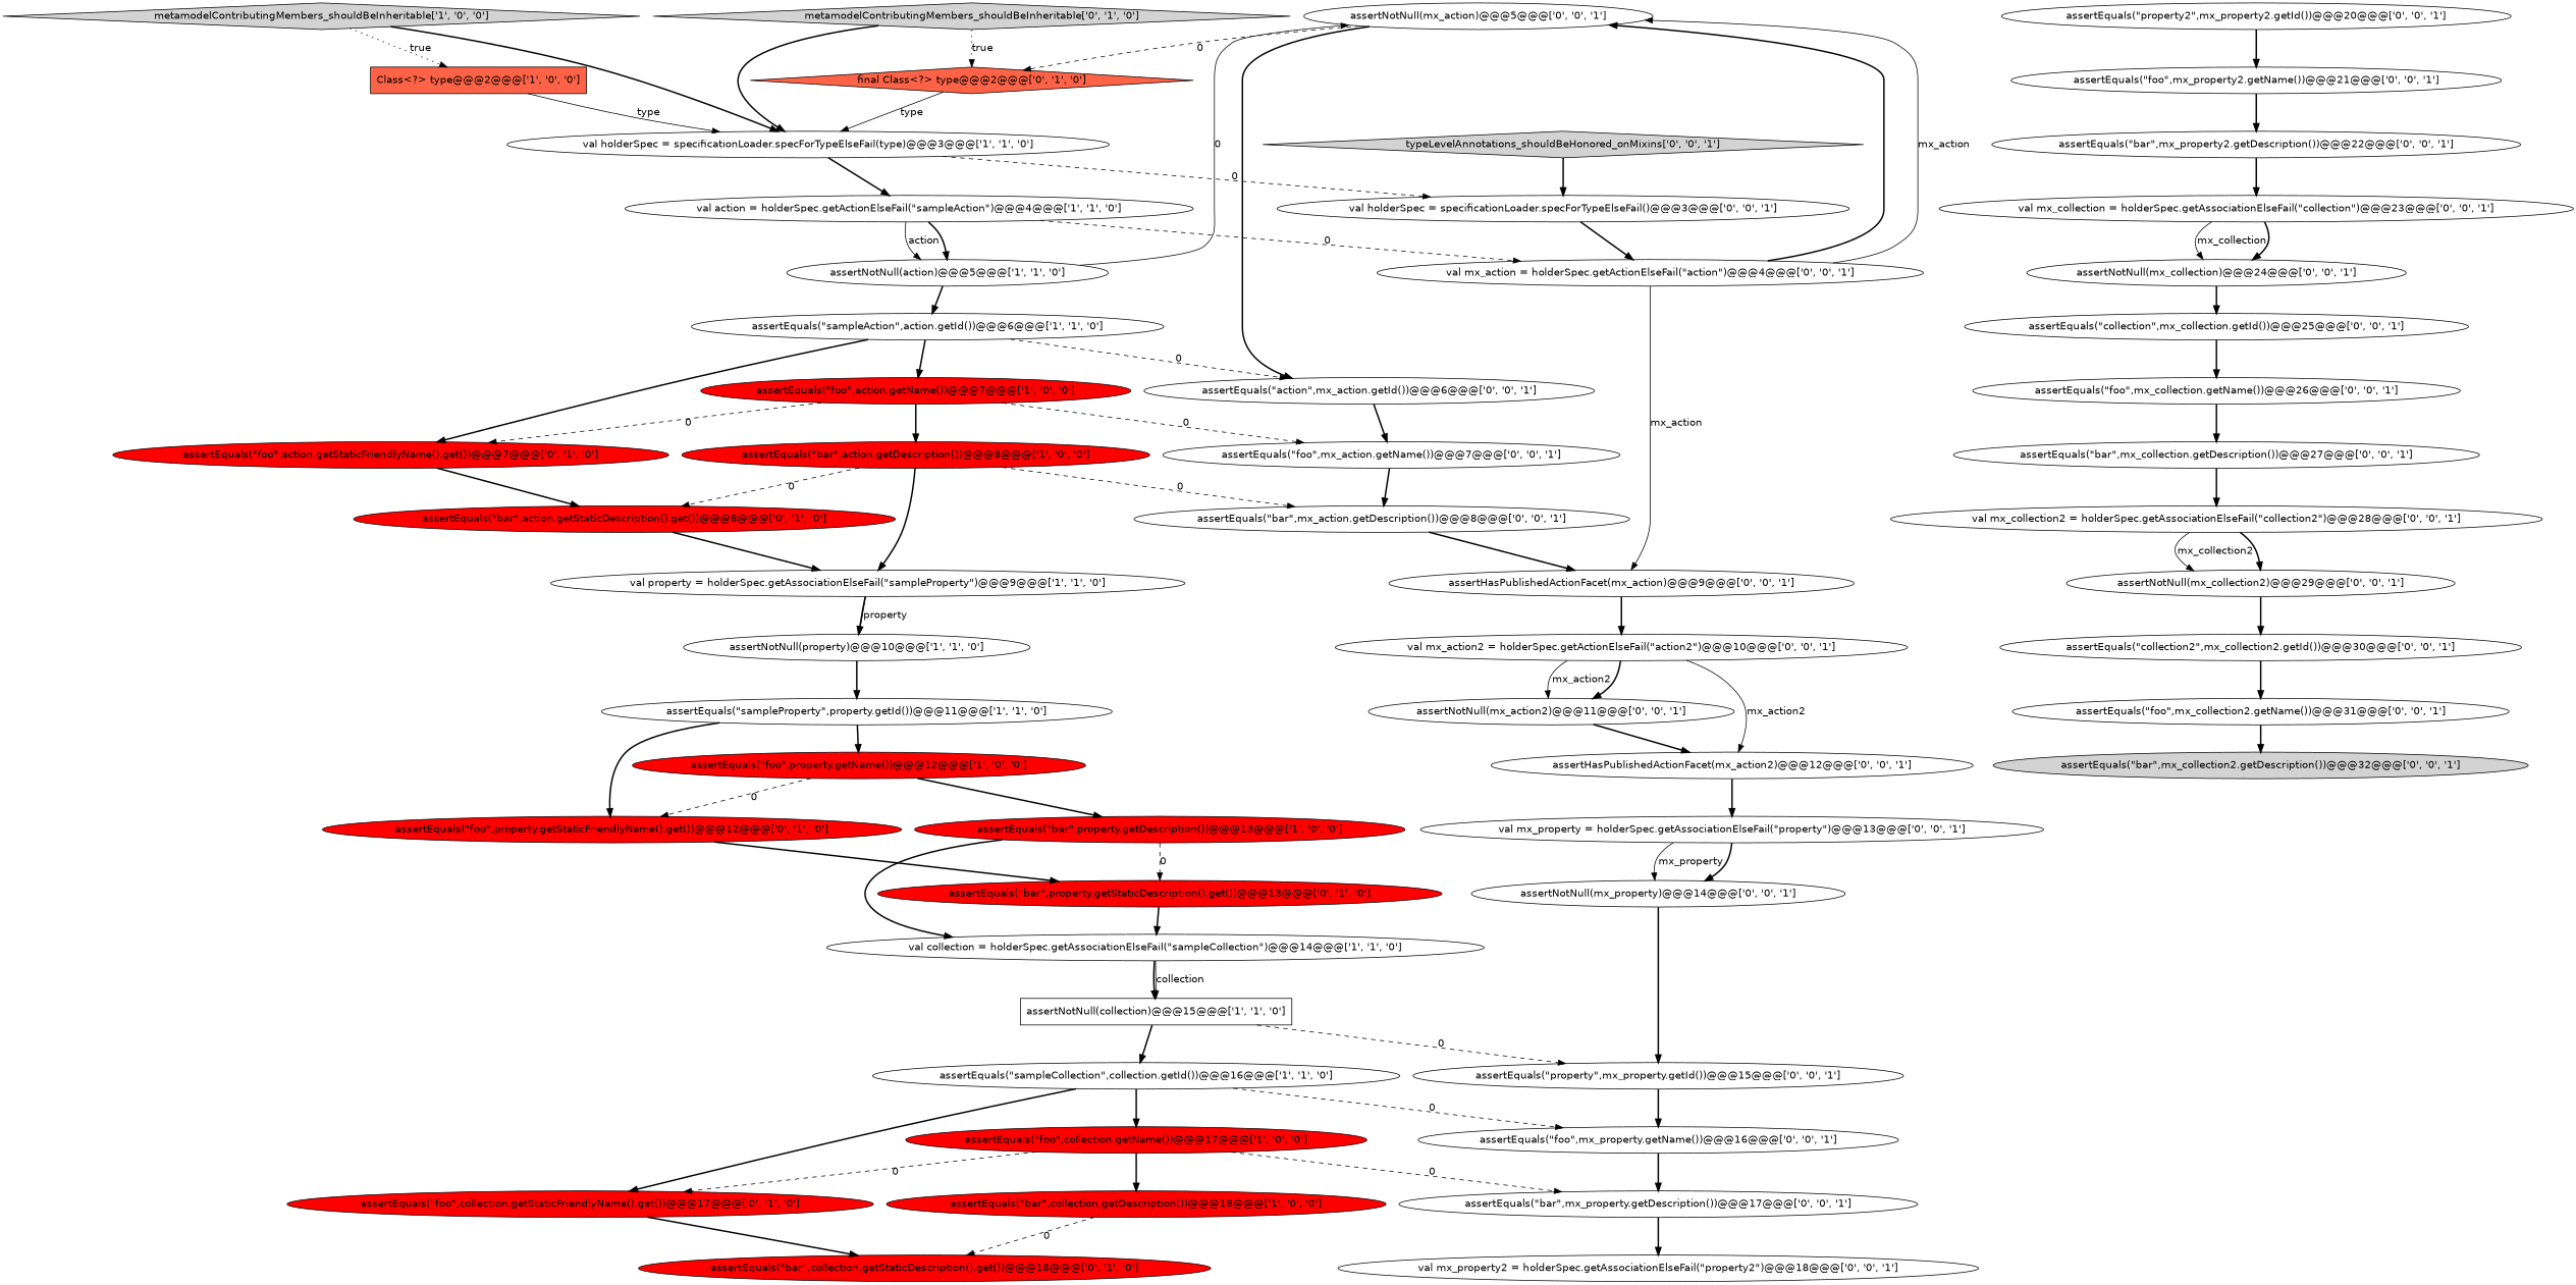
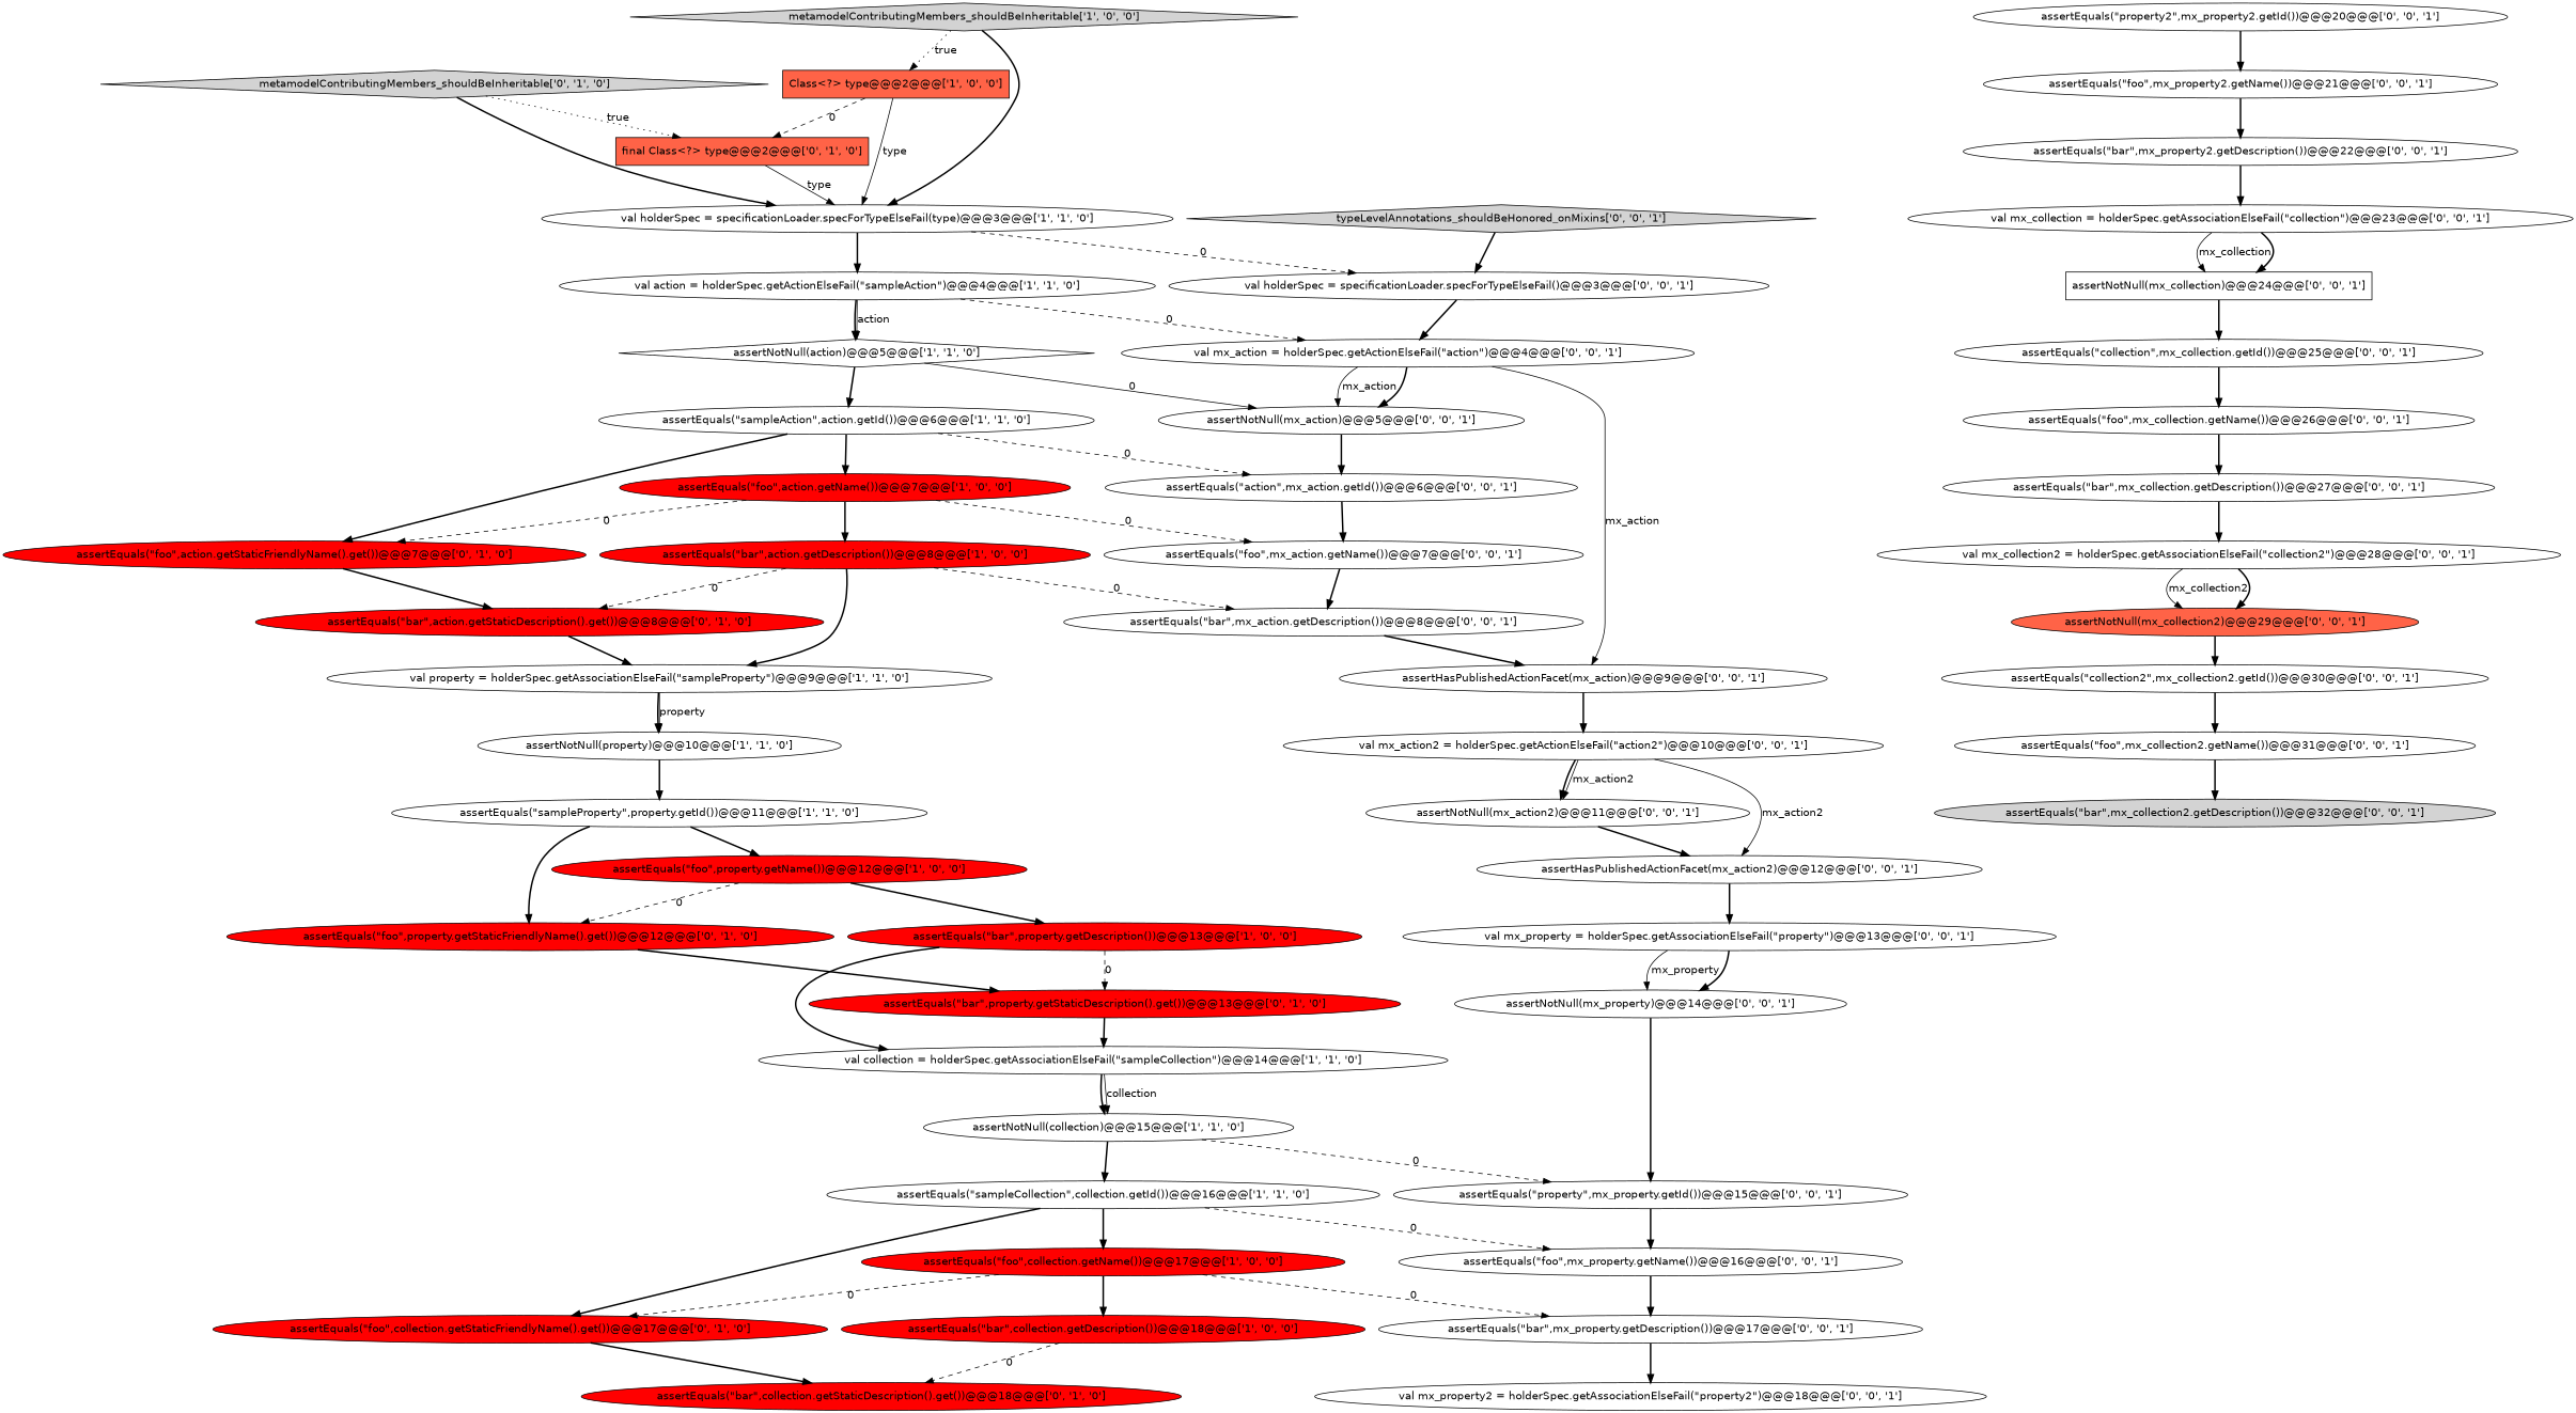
  digraph {
    fontname="DejaVu Sans"
    node [fillcolor=white fontname="DejaVu Sans" shape=ellipse style=filled]
    edge [fontname="DejaVu Sans" style=bold]
    n1 [label="assertEquals(\"foo\",mx_action.getName())@@@7@@@['0', '0', '1']"]
    n2 [label="assertEquals(\"bar\",mx_action.getDescription())@@@8@@@['0', '0', '1']"]
    n3 [label="assertHasPublishedActionFacet(mx_action)@@@9@@@['0', '0', '1']"]
    n4 [label="assertEquals(\"foo\",mx_collection.getName())@@@26@@@['0', '0', '1']"]
    n5 [label="assertEquals(\"bar\",mx_collection.getDescription())@@@27@@@['0', '0', '1']"]
    n6 [label="val mx_collection2 = holderSpec.getAssociationElseFail(\"collection2\")@@@28@@@['0', '0', '1']"]
    n7 [fillcolor=red label="assertEquals(\"bar\",action.getDescription())@@@8@@@['1', '0', '0']"]
    n8 [label="val property = holderSpec.getAssociationElseFail(\"sampleProperty\")@@@9@@@['1', '1', '0']"]
    n9 [fillcolor=red label="assertEquals(\"bar\",action.getStaticDescription().get())@@@8@@@['0', '1', '0']"]
    n10 [label="assertNotNull(property)@@@10@@@['1', '1', '0']"]
    n11 [label="val action = holderSpec.getActionElseFail(\"sampleAction\")@@@4@@@['1', '1', '0']"]
    n12 [label="val mx_action = holderSpec.getActionElseFail(\"action\")@@@4@@@['0', '0', '1']"]
-   n13 [label="assertNotNull(action)@@@5@@@['1', '1', '0']"]
+   n13 [label="assertNotNull(action)@@@5@@@['1', '1', '0']" shape=diamond]
    n14 [label="assertNotNull(mx_action)@@@5@@@['0', '0', '1']"]
    n15 [label="assertEquals(\"sampleAction\",action.getId())@@@6@@@['1', '1', '0']"]
    n16 [fillcolor=red label="assertEquals(\"bar\",collection.getDescription())@@@18@@@['1', '0', '0']"]
    n17 [fillcolor=red label="assertEquals(\"bar\",collection.getStaticDescription().get())@@@18@@@['0', '1', '0']"]
    n18 [label="assertEquals(\"foo\",mx_property2.getName())@@@21@@@['0', '0', '1']"]
    n19 [label="assertEquals(\"bar\",mx_property2.getDescription())@@@22@@@['0', '0', '1']"]
    n20 [label="val mx_collection = holderSpec.getAssociationElseFail(\"collection\")@@@23@@@['0', '0', '1']"]
-   n21 [label="assertNotNull(mx_collection)@@@24@@@['0', '0', '1']"]
-   n22 [label="assertNotNull(mx_collection2)@@@29@@@['0', '0', '1']"]
+   n21 [label="assertNotNull(mx_collection)@@@24@@@['0', '0', '1']" shape=box]
+   n22 [fillcolor=tomato label="assertNotNull(mx_collection2)@@@29@@@['0', '0', '1']"]
    n23 [label="assertEquals(\"collection2\",mx_collection2.getId())@@@30@@@['0', '0', '1']"]
    n24 [label="assertEquals(\"foo\",mx_collection2.getName())@@@31@@@['0', '0', '1']"]
    n25 [fillcolor=lightgray label="metamodelContributingMembers_shouldBeInheritable['0', '1', '0']" shape=diamond]
-   n26 [fillcolor=tomato label="final Class<?> type@@@2@@@['0', '1', '0']" shape=diamond]
+   n26 [fillcolor=tomato label="final Class<?> type@@@2@@@['0', '1', '0']" shape=box]
    n27 [label="val holderSpec = specificationLoader.specForTypeElseFail(type)@@@3@@@['1', '1', '0']"]
    n28 [label="val holderSpec = specificationLoader.specForTypeElseFail()@@@3@@@['0', '0', '1']"]
    n29 [label="assertEquals(\"action\",mx_action.getId())@@@6@@@['0', '0', '1']"]
    n30 [label="val mx_action2 = holderSpec.getActionElseFail(\"action2\")@@@10@@@['0', '0', '1']"]
    n31 [fillcolor=red label="assertEquals(\"foo\",property.getName())@@@12@@@['1', '0', '0']"]
    n32 [fillcolor=red label="assertEquals(\"foo\",property.getStaticFriendlyName().get())@@@12@@@['0', '1', '0']"]
    n33 [fillcolor=red label="assertEquals(\"bar\",property.getDescription())@@@13@@@['1', '0', '0']"]
    n34 [fillcolor=red label="assertEquals(\"bar\",property.getStaticDescription().get())@@@13@@@['0', '1', '0']"]
    n35 [label="val collection = holderSpec.getAssociationElseFail(\"sampleCollection\")@@@14@@@['1', '1', '0']"]
    n36 [label="assertEquals(\"collection\",mx_collection.getId())@@@25@@@['0', '0', '1']"]
-   n37 [label="assertNotNull(collection)@@@15@@@['1', '1', '0']" shape=box]
+   n37 [label="assertNotNull(collection)@@@15@@@['1', '1', '0']"]
    n38 [fillcolor=red label="assertEquals(\"foo\",collection.getName())@@@17@@@['1', '0', '0']"]
    n39 [label="assertEquals(\"bar\",mx_property.getDescription())@@@17@@@['0', '0', '1']"]
    n40 [fillcolor=red label="assertEquals(\"foo\",collection.getStaticFriendlyName().get())@@@17@@@['0', '1', '0']"]
    n41 [label="val mx_property2 = holderSpec.getAssociationElseFail(\"property2\")@@@18@@@['0', '0', '1']"]
    n42 [label="assertEquals(\"property2\",mx_property2.getId())@@@20@@@['0', '0', '1']"]
    n43 [fillcolor=lightgray label="assertEquals(\"bar\",mx_collection2.getDescription())@@@32@@@['0', '0', '1']"]
    n44 [label="assertEquals(\"sampleProperty\",property.getId())@@@11@@@['1', '1', '0']"]
    n45 [label="assertNotNull(mx_action2)@@@11@@@['0', '0', '1']"]
    n46 [label="assertHasPublishedActionFacet(mx_action2)@@@12@@@['0', '0', '1']"]
    n47 [label="val mx_property = holderSpec.getAssociationElseFail(\"property\")@@@13@@@['0', '0', '1']"]
    n48 [label="assertNotNull(mx_property)@@@14@@@['0', '0', '1']"]
    n49 [label="assertEquals(\"property\",mx_property.getId())@@@15@@@['0', '0', '1']"]
    n50 [label="assertEquals(\"sampleCollection\",collection.getId())@@@16@@@['1', '1', '0']"]
    n51 [label="assertEquals(\"foo\",mx_property.getName())@@@16@@@['0', '0', '1']"]
    n52 [fillcolor=red label="assertEquals(\"foo\",action.getStaticFriendlyName().get())@@@7@@@['0', '1', '0']"]
    n53 [fillcolor=red label="assertEquals(\"foo\",action.getName())@@@7@@@['1', '0', '0']"]
    n54 [fillcolor=lightgray label="typeLevelAnnotations_shouldBeHonored_onMixins['0', '0', '1']" shape=diamond]
    n55 [fillcolor=tomato label="Class<?> type@@@2@@@['1', '0', '0']" shape=box]
    n56 [fillcolor=lightgray label="metamodelContributingMembers_shouldBeInheritable['1', '0', '0']" shape=diamond]
    n1 -> n2
    n2 -> n3
    n3 -> n30
    n4 -> n5
    n5 -> n6
    n6 -> n22 [label=mx_collection2 style=solid]
    n6 -> n22
    n7 -> n2 [label=0 style=dashed]
    n7 -> n8
    n7 -> n9 [label=0 style=dashed]
    n8 -> n10
    n8 -> n10 [label=property style=solid]
    n9 -> n8
    n10 -> n44
    n11 -> n12 [label=0 style=dashed]
    n11 -> n13 [label=action style=solid]
    n11 -> n13
    n12 -> n3 [label=mx_action style=solid]
    n12 -> n14 [label=mx_action style=solid]
    n12 -> n14
    n13 -> n14 [label=0 style=solid]
    n13 -> n15
    n14 -> n29
    n15 -> n29 [label=0 style=dashed]
    n15 -> n52
    n15 -> n53
    n16 -> n17 [label=0 style=dashed]
    n18 -> n19
    n19 -> n20
    n20 -> n21 [label=mx_collection style=solid]
    n20 -> n21
    n21 -> n36
    n22 -> n23
    n23 -> n24
    n24 -> n43
    n25 -> n26 [label=true style=dotted]
    n25 -> n27
    n26 -> n27 [label=type style=solid]
    n27 -> n11
    n27 -> n28 [label=0 style=dashed]
    n28 -> n12
    n29 -> n1
    n30 -> n45 [label=mx_action2 style=solid]
    n30 -> n45
    n30 -> n46 [label=mx_action2 style=solid]
    n31 -> n32 [label=0 style=dashed]
    n31 -> n33
    n32 -> n34
    n33 -> n34 [label=0 style=dashed]
    n33 -> n35
    n34 -> n35
    n35 -> n37
    n35 -> n37 [label=collection style=solid]
    n36 -> n4
    n37 -> n49 [label=0 style=dashed]
    n37 -> n50
    n38 -> n16
    n38 -> n39 [label=0 style=dashed]
    n38 -> n40 [label=0 style=dashed]
    n39 -> n41
    n40 -> n17
    n42 -> n18
    n44 -> n31
    n44 -> n32
    n45 -> n46
    n46 -> n47
    n47 -> n48 [label=mx_property style=solid]
    n47 -> n48
    n48 -> n49
    n49 -> n51
    n50 -> n38
    n50 -> n40
    n50 -> n51 [label=0 style=dashed]
    n51 -> n39
    n52 -> n9
    n53 -> n1 [label=0 style=dashed]
    n53 -> n7
    n53 -> n52 [label=0 style=dashed]
    n54 -> n28
-   n14 -> n26 [label=0 style=dashed]
+   n55 -> n26 [label=0 style=dashed]
    n55 -> n27 [label=type style=solid]
    n56 -> n27
    n56 -> n55 [label=true style=dotted]
  }
